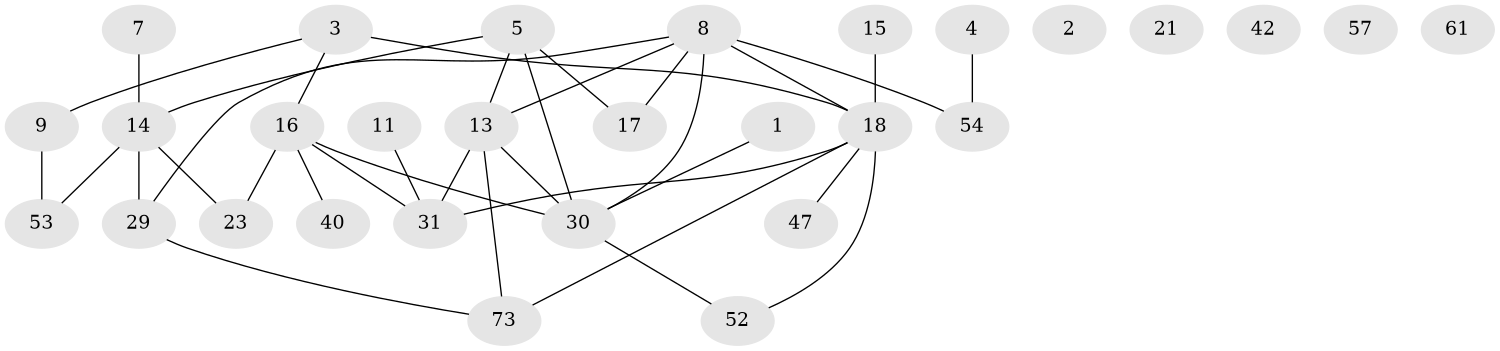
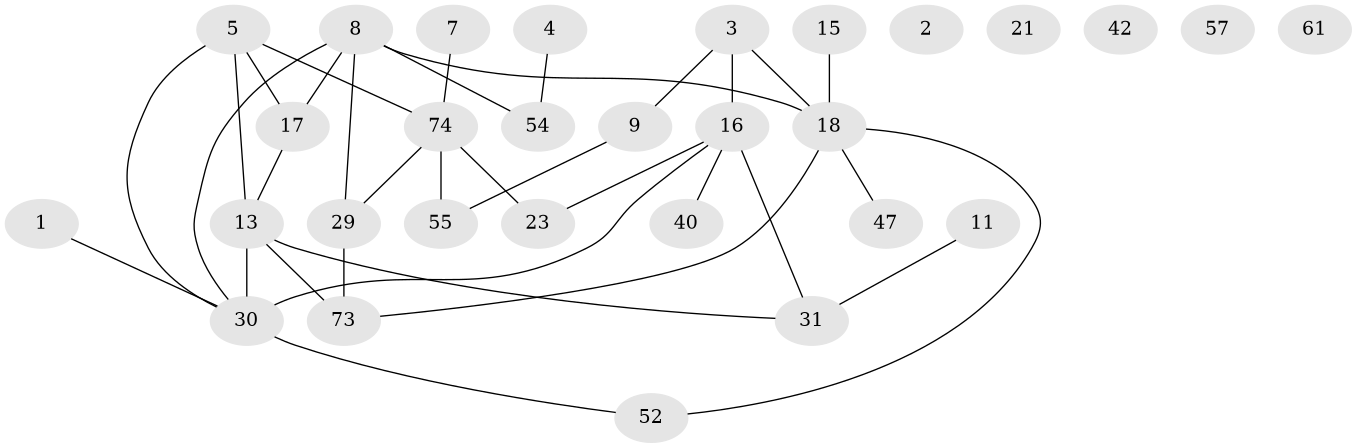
  graph {
    node [color=gray90 style=filled]
    30 [super="+49+35+45"]
    52
    1
    2
    3 [super="+6+27+41"]
    9
    16 [super="+20"]
    18 [super="+19"]
-   53
+   53 [label=55]
    31 [super="+59"]
    23 [super="+46"]
    40
    n13 [label=73 super="+44"]
    47
    4 [super="+50"]
    54
    5 [super="+32+39"]
    13 [super="+26+36"]
-   14 [super="+25"]
+   14 [super="+25" label=74]
    17 [super="+43+48"]
    29
    7 [super="+10"]
    8 [super="+22"]
    11 [super="+55+58"]
    15
    21
    42
    57
    61
    30 -- 52
    1 -- 30
    3 -- 9 [weight=2]
    3 -- 16
    3 -- 18 [weight=3]
    9 -- 53
    16 -- 30
    16 -- 31
    16 -- 23
    16 -- 40
    18 -- 52
-   18 -- 31
    18 -- n13
    18 -- 47
    4 -- 54
    5 -- 30
    5 -- 13
    5 -- 14
    5 -- 17
    13 -- 30 [weight=2]
    13 -- 31
    13 -- n13
    14 -- 53
    14 -- 23
    14 -- 29
    29 -- n13
    7 -- 14
    8 -- 30
    8 -- 18 [weight=2]
    8 -- 54
-   8 -- 13
+   17 -- 13
    8 -- 17
    8 -- 29
    11 -- 31
    15 -- 18 [weight=2]
  }
